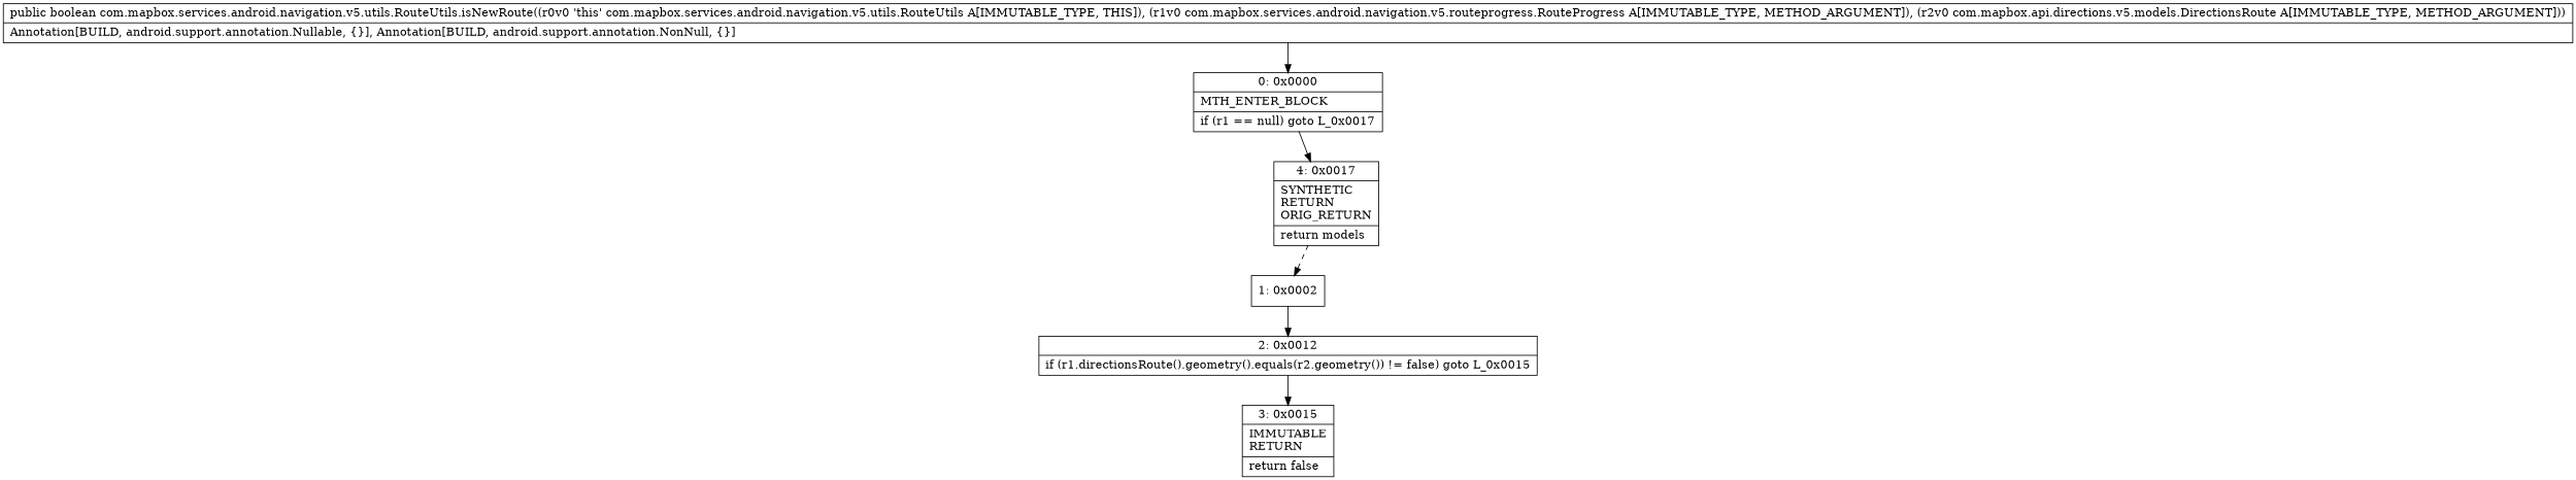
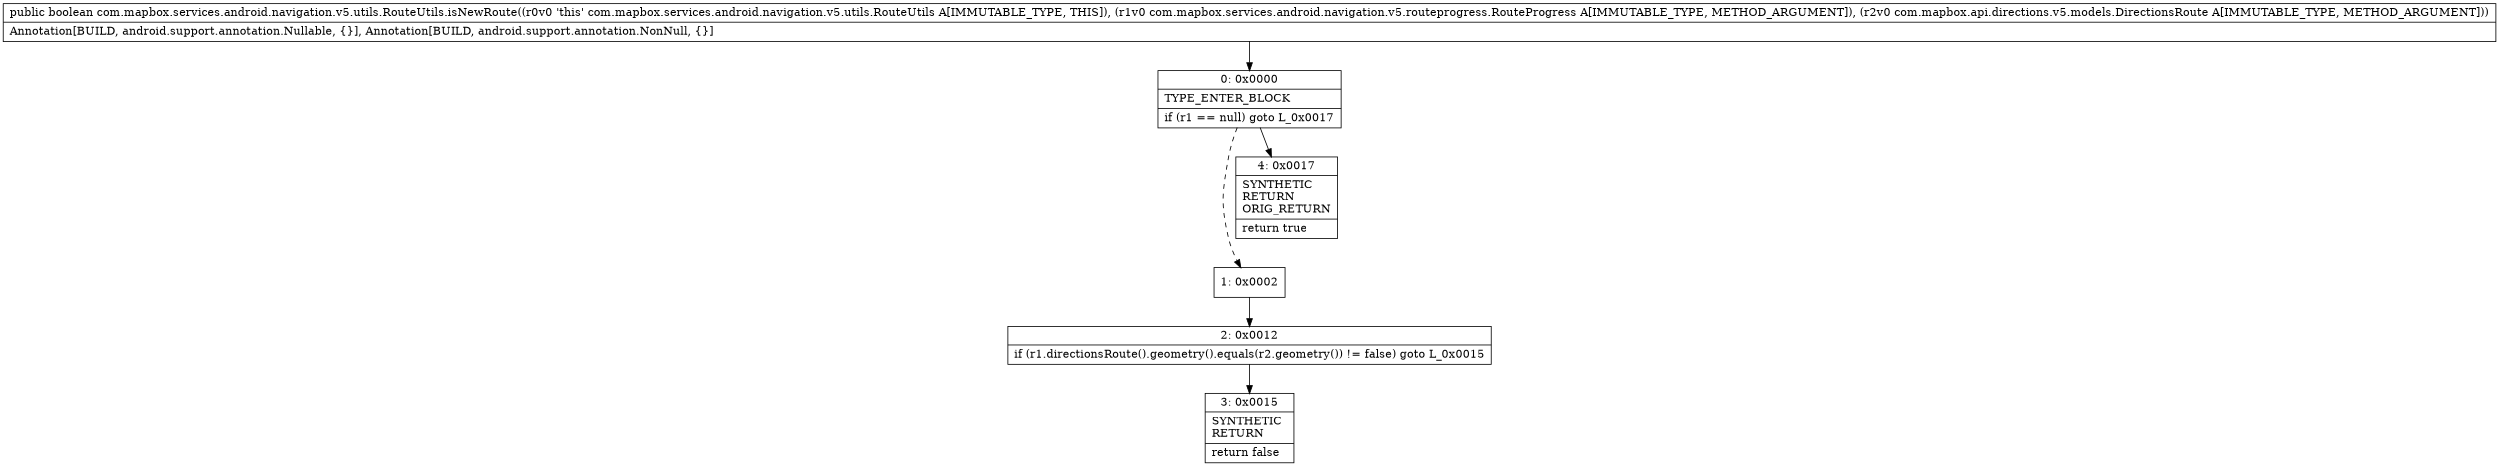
  digraph {
    node [shape=record]
-   n1 [label="{0\:\ 0x0000|MTH_ENTER_BLOCK\l|if (r1 == null) goto L_0x0017\l}"]
+   n1 [label="{0\:\ 0x0000|TYPE_ENTER_BLOCK\l|if (r1 == null) goto L_0x0017\l}"]
    n2 [label="{1\:\ 0x0002}"]
-   n3 [label="{4\:\ 0x0017|SYNTHETIC\lRETURN\lORIG_RETURN\l|return models\l}"]
+   n3 [label="{4\:\ 0x0017|SYNTHETIC\lRETURN\lORIG_RETURN\l|return true\l}"]
    n4 [label="{2\:\ 0x0012|if (r1.directionsRoute().geometry().equals(r2.geometry()) != false) goto L_0x0015\l}"]
-   n5 [label="{3\:\ 0x0015|IMMUTABLE\lRETURN\l|return false\l}"]
+   n5 [label="{3\:\ 0x0015|SYNTHETIC\lRETURN\l|return false\l}"]
    n6 [label="{public boolean com.mapbox.services.android.navigation.v5.utils.RouteUtils.isNewRoute((r0v0 'this' com.mapbox.services.android.navigation.v5.utils.RouteUtils A[IMMUTABLE_TYPE, THIS]), (r1v0 com.mapbox.services.android.navigation.v5.routeprogress.RouteProgress A[IMMUTABLE_TYPE, METHOD_ARGUMENT]), (r2v0 com.mapbox.api.directions.v5.models.DirectionsRoute A[IMMUTABLE_TYPE, METHOD_ARGUMENT]))  | Annotation[BUILD, android.support.annotation.Nullable, \{\}], Annotation[BUILD, android.support.annotation.NonNull, \{\}]\l}"]
-   n3 -> n2 [style=dashed]
+   n1 -> n2 [style=dashed]
    n1 -> n3
    n2 -> n4
    n4 -> n5
    n6 -> n1
  }
